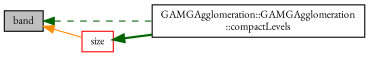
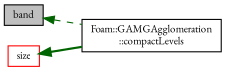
  digraph {
    fontname="EB Garamond"
    rankdir=LR
    node [color=black fontname="EB Garamond" fontsize=10 shape=record]
    edge [color=darkgreen dir=back fontname="EB Garamond" fontsize=10 labelfontname=Helvetica labelfontsize=10]
    n1 [fillcolor=grey75 fontcolor=black height=0.2 label=band style=filled width=0.4]
-   n2 [height=0.2 label="GAMGAgglomeration::GAMGAgglomeration\l::compactLevels" width=0.4]
+   n2 [height=0.2 label="Foam::GAMGAgglomeration\l::compactLevels" width=0.4]
    n3 [color=red height=0.2 label=size width=0.4]
    n1 -> n2 [style=dashed]
-   n1 -> n3 [color=darkorange style=solid]
    n3 -> n2 [style=bold]
  }
